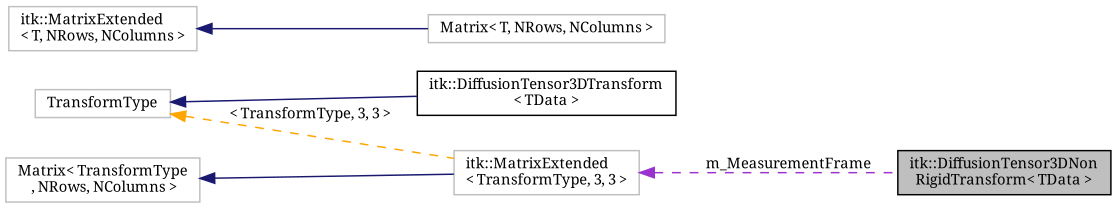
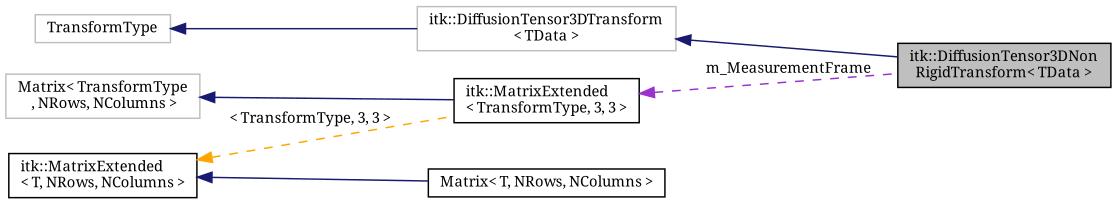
  digraph {
    fontname="Noto Serif"
    rankdir=LR
    node [color=black fontname="Noto Serif" fontsize=10 shape=record]
    edge [color=midnightblue dir=back fontname="Noto Serif" fontsize=10 labelfontname=Helvetica labelfontsize=10 style=solid]
    n1 [fillcolor=grey75 fontcolor=black height=0.2 label="itk::DiffusionTensor3DNon\lRigidTransform\< TData \>" style=filled width=0.4]
-   n2 [height=0.2 label="itk::DiffusionTensor3DTransform\l\< TData \>" width=0.4]
+   n2 [color=grey75 height=0.2 label="itk::DiffusionTensor3DTransform\l\< TData \>" width=0.4]
    n3 [color=grey75 height=0.2 label=TransformType width=0.4]
-   n4 [color=grey75 height=0.2 label="itk::MatrixExtended\l\< TransformType, 3, 3 \>" width=0.4]
+   n4 [height=0.2 label="itk::MatrixExtended\l\< TransformType, 3, 3 \>" width=0.4]
    n5 [color=grey75 height=0.2 label="Matrix\< TransformType\l , NRows, NColumns \>" width=0.4]
-   n6 [color=grey75 height=0.2 label="itk::MatrixExtended\l\< T, NRows, NColumns \>" width=0.4]
-   n7 [color=grey75 height=0.2 label="Matrix\< T, NRows, NColumns \>" width=0.4]
+   n6 [height=0.2 label="itk::MatrixExtended\l\< T, NRows, NColumns \>" width=0.4]
+   n7 [height=0.2 label="Matrix\< T, NRows, NColumns \>" width=0.4]
+   n2 -> n1
    n3 -> n2
    n4 -> n1 [color=darkorchid3 label=" m_MeasurementFrame" style=dashed]
    n5 -> n4
-   n3 -> n4 [color=orange label=" \< TransformType, 3, 3 \>" style=dashed]
+   n6 -> n4 [color=orange label=" \< TransformType, 3, 3 \>" style=dashed]
    n6 -> n7
  }
